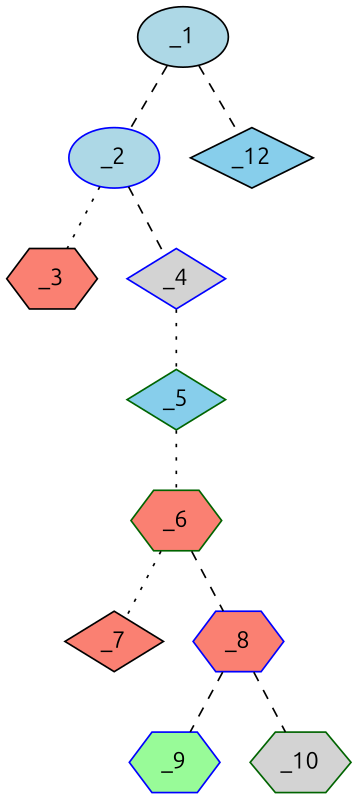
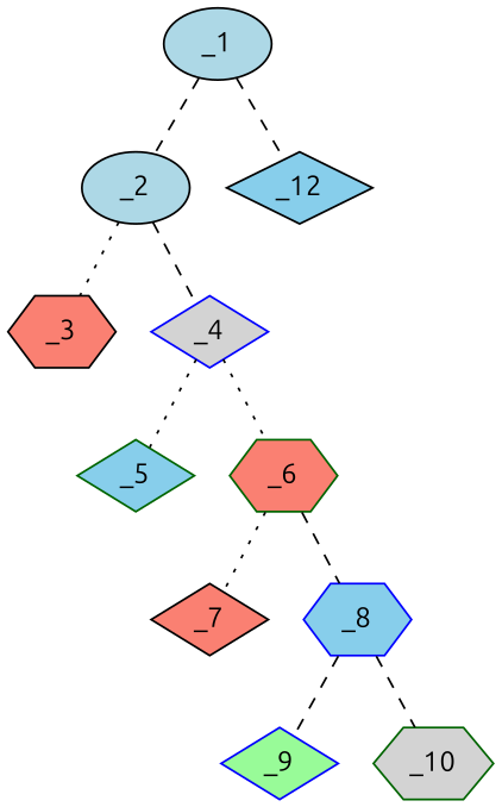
  graph {
    fontname=Ubuntu
    node [charge=0 chem=1 color=black fillcolor=skyblue fontname=Ubuntu shape=hexagon style=filled symbol="C  " x=6.3301 y=-0.25]
    edge [fontname=Ubuntu style=dashed valence=1]
    _1 [fillcolor=lightblue shape=ellipse]
-   _2 [color=blue fillcolor=lightblue shape=ellipse x=5.4641 y=0.25]
+   _2 [fillcolor=lightblue shape=ellipse x=5.4641 y=0.25]
    _12 [shape=diamond y=-1.25]
    _3 [chem=2 fillcolor=salmon symbol="O  " x=5.4641 y=1.25]
    _4 [color=blue fillcolor=lightgrey shape=diamond x=4.5981]
    _5 [chem=2 color=darkgreen shape=diamond symbol="O  " x=4.5981 y=-1.25]
    _6 [color=darkgreen fillcolor=salmon x=3.7321 y=0.25]
    _7 [chem=2 fillcolor=salmon shape=diamond symbol="O  " x=3.7321 y=1.25]
-   _8 [color=blue fillcolor=salmon x=2.866]
-   _9 [color=blue fillcolor=palegreen x=2 y=0.25]
+   _8 [color=blue x=2.866]
+   _9 [color=blue fillcolor=palegreen shape=diamond x=2 y=0.25]
    _10 [color=darkgreen fillcolor=lightgrey x=2.866 y=-1.25]
    _1 -- _2
    _1 -- _12
    _2 -- _3 [style=dotted]
    _2 -- _4
    _4 -- _5 [style=dotted valence=2]
-   _5 -- _6 [style=dotted]
+   _4 -- _6 [style=dotted]
    _6 -- _7 [style=dotted]
    _6 -- _8
    _8 -- _9
    _8 -- _10
  }
